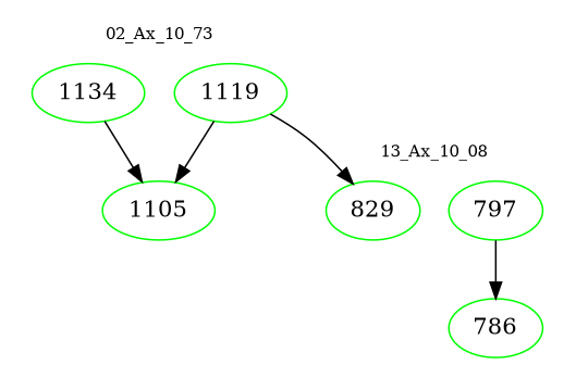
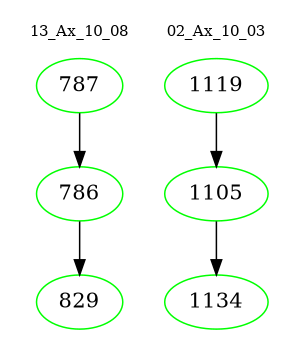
  digraph {
    node [color=green]
    edge [color=black]
-   n1 [label=797]
+   n1 [label=787]
    n2 [label=786]
    n3 [label=829]
    n4 [label=1119]
    n5 [label=1105]
    n6 [label=1134]
    subgraph cluster_1 {
      color=white
      fontsize=10
      label="13_Ax_10_08"
      n1
      n2
      n3
    }
    subgraph cluster_2 {
      color=white
      fontsize=10
-     label="02_Ax_10_73"
+     label="02_Ax_10_03"
      n4
      n5
      n6
    }
    n1 -> n2
-   n4 -> n3
+   n2 -> n3
    n4 -> n5
-   n6 -> n5
+   n5 -> n6
  }
